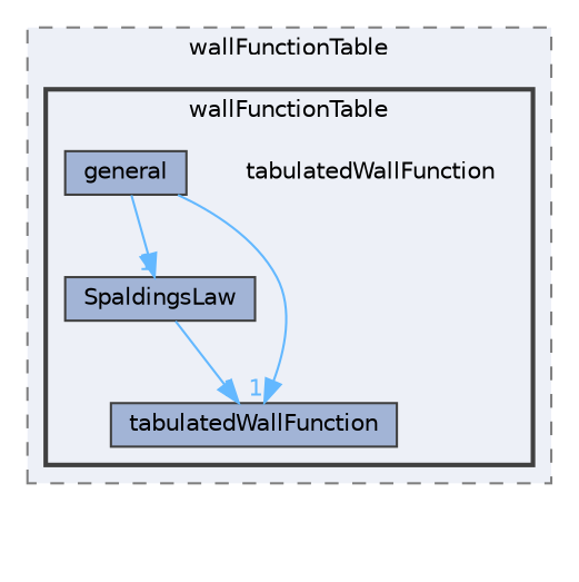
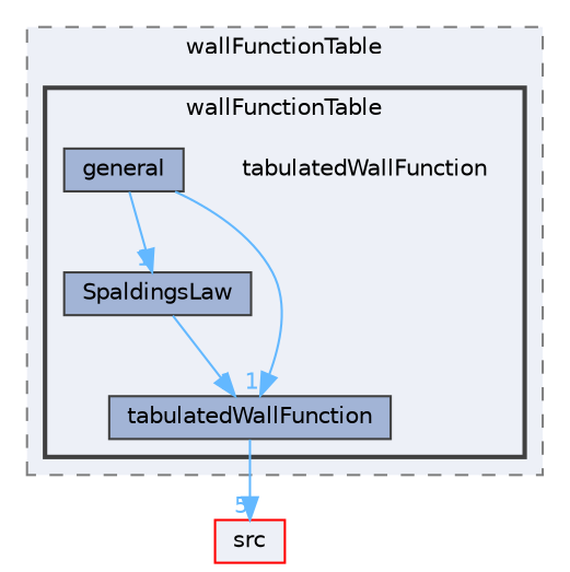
  digraph {
    compound=true
    node [fontname=Helvetica fontsize=10 shape=box color=grey25 fillcolor="#a2b4d6" style=filled]
    edge [color=steelblue1 fontcolor=steelblue1 fontname=Helvetica fontsize=10 headlabel=1 labeldistance=1.5 labelfontname=Helvetica labelfontsize=10]
    n1 [height=0.2 label=tabulatedWallFunction shape=plaintext width=0.4 color="" fillcolor="" style=""]
    n2 [height=0.2 label=general width=0.4]
    n3 [height=0.2 label=SpaldingsLaw width=0.4]
    n4 [height=0.2 label=tabulatedWallFunction width=0.4]
+   n5 [color=red fillcolor="#edf0f7" height=0.2 label=src width=0.4]
    subgraph cluster_1 {
      bgcolor="#edf0f7"
      fontname=Helvetica
      fontsize=10
      label=wallFunctionTable
      pencolor=grey50
      style="filled,dashed"
      subgraph cluster_2 {
        bgcolor="#edf0f7"
        fontname=Helvetica
        fontsize=10
        label=wallFunctionTable
        pencolor=grey25
        style="filled,bold"
        n1
        n2
        n3
        n4
      }
    }
    n2 -> n3
    n2 -> n4
    n3 -> n4
+   n4 -> n5 [headlabel=5]
  }
